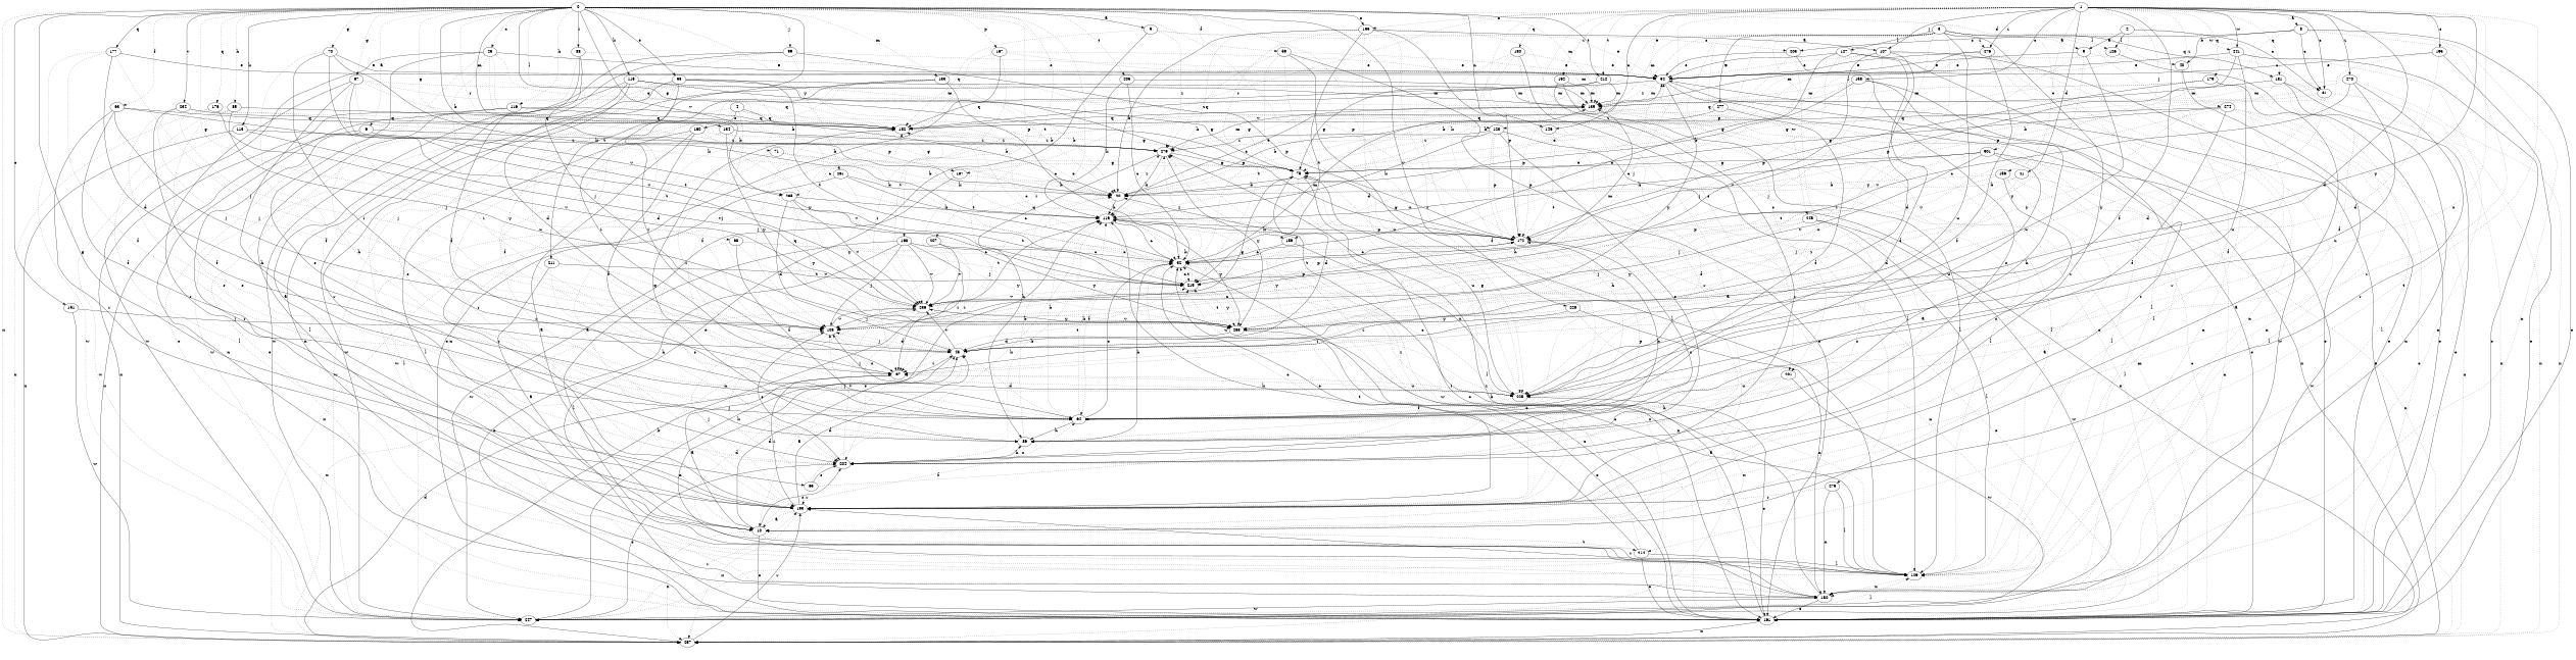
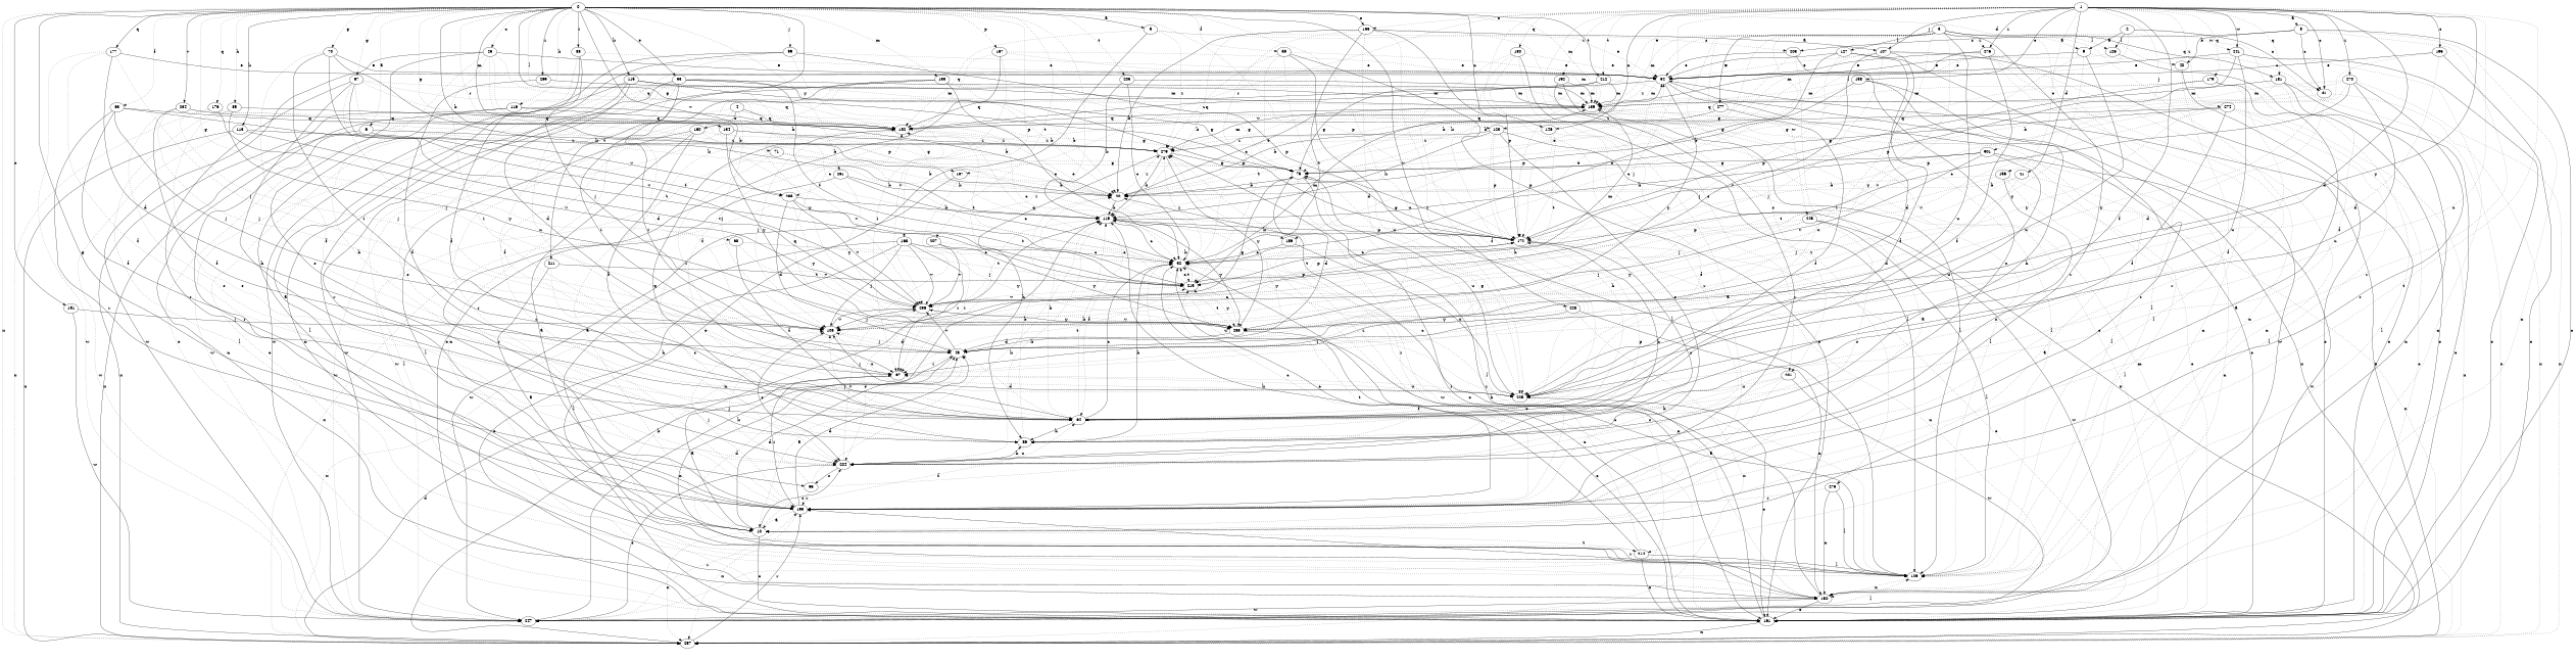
  strict digraph {
    edge [style=dotted]
    0
    5
    6
    20
    25
    40
    53
    59
    63
    65
    67
    68
    70
    71
    75
    85
    88
    97
    99
    113
    115
    116
    123
    133
    134
    139
    146
    151
    155
    167
    168
    172
    176
    177
    187
    205
    207
    211
    212
    225
    228
    234
    235
    257
    261
+   269
    54
    279
    182
    161
    203
    193
    119
    247
    204
    86
    129
    64
    268
    150
    215
    108
    32
    236
    43
    10
    107
    1
    8
    31
    41
    n72 [label=901]
    156
    158
    179
    180
    181
    192
    195
    201
    214
    241
    270
    274
    275
    276
    2
    9
    126
    3
    127
    159
    245
    277
    4
    160
    0 -> 5 [label=a style=solid]
    0 -> 6 [label=a]
    0 -> 20 [label=b style=solid]
    0 -> 25 [label=c]
    0 -> 40 [label=d]
    0 -> 53 [label=e style=solid]
    0 -> 59 [label=f]
    0 -> 63 [label=f]
    0 -> 65 [label=g style=solid]
    0 -> 67 [label=g]
    0 -> 68 [label=g]
    0 -> 70 [label=g]
    0 -> 71 [label=g]
    0 -> 75 [label=g style=solid]
    0 -> 85 [label=h]
    0 -> 88 [label=i style=solid]
    0 -> 97 [label=i]
    0 -> 99 [label=j]
    0 -> 113 [label=k style=solid]
    0 -> 115 [label=k style=solid]
    0 -> 116 [label=k]
    0 -> 123 [label=l]
    0 -> 133 [label=m]
    0 -> 134 [label=m style=solid]
    0 -> 139 [label=m]
    0 -> 146 [label=n style=solid]
    0 -> 151 [label=o style=solid]
    0 -> 155 [label=o style=solid]
    0 -> 167 [label=p]
    0 -> 168 [label=p]
    0 -> 172 [label=p]
    0 -> 176 [label=q]
    0 -> 177 [label=q style=solid]
    0 -> 187 [label=r]
    0 -> 205 [label=t]
    0 -> 207 [label=t]
    0 -> 211 [label=t style=solid]
    0 -> 212 [label=t style=solid]
    0 -> 225 [label=u]
    0 -> 228 [label=v style=solid]
    0 -> 234 [label=v style=solid]
    0 -> 235 [label=v style=solid]
    0 -> 257 [label=x]
    0 -> 261 [label=y]
+   0 -> 269 [label=z style=solid]
    5 -> 54 [label=e]
    5 -> 279 [label=z]
    5 -> 182 [label=q]
    5 -> 161 [label=o style=solid]
    5 -> 203 [label=s]
    6 -> 235 [label=v style=solid]
    6 -> 257 [label=x style=solid]
    6 -> 279 [label=z style=solid]
    6 -> 193 [label=r style=solid]
    20 -> 54 [label=e style=solid]
    20 -> 279 [label=z]
    20 -> 161 [label=o]
    20 -> 119 [label=k style=solid]
    25 -> 20 [label=b]
    25 -> 97 [label=i]
    25 -> 172 [label=p]
    25 -> 54 [label=e style=solid]
    25 -> 182 [label=q]
    25 -> 247 [label=w style=solid]
    25 -> 204 [label=s style=solid]
    25 -> 86 [label=h]
    40 -> 161 [label=o style=solid]
    40 -> 129 [label=l]
    53 -> 97 [label=i style=solid]
    53 -> 139 [label=m style=solid]
    53 -> 172 [label=p style=solid]
    53 -> 247 [label=w]
    53 -> 204 [label=s]
    53 -> 64 [label=f]
    53 -> 268 [label=y]
    53 -> 150 [label=n style=solid]
    53 -> 215 [label=t style=solid]
    59 -> 225 [label=u]
    59 -> 54 [label=e]
    59 -> 279 [label=z]
    59 -> 161 [label=o style=solid]
    59 -> 129 [label=l style=solid]
    59 -> 215 [label=t]
    63 -> 182 [label=q style=solid]
    63 -> 193 [label=r style=solid]
    63 -> 64 [label=f style=solid]
    63 -> 215 [label=t style=solid]
    63 -> 108 [label=j style=solid]
    65 -> 193 [label=r]
    65 -> 119 [label=k]
-   65 -> 204 [label=s style=solid]
+   204 -> 65 [label=s style=solid]
    65 -> 108 [label=j]
    65 -> 32 [label=c]
    67 -> 20 [label=b]
    67 -> 139 [label=m]
    67 -> 182 [label=q]
    67 -> 193 [label=r style=solid]
    67 -> 119 [label=k]
    67 -> 86 [label=h style=solid]
    67 -> 215 [label=t style=solid]
    67 -> 108 [label=j]
    68 -> 204 [label=s]
    68 -> 64 [label=f style=solid]
    68 -> 215 [label=t]
    68 -> 32 [label=c]
    68 -> 236 [label=v]
    70 -> 97 [label=i style=solid]
    70 -> 54 [label=e style=solid]
    70 -> 119 [label=k style=solid]
    70 -> 64 [label=f]
    70 -> 236 [label=v style=solid]
    71 -> 20 [label=b]
    71 -> 75 [label=g]
    71 -> 97 [label=i]
    71 -> 119 [label=k]
    71 -> 129 [label=l]
    75 -> 20 [label=b style=solid]
    75 -> 225 [label=u style=solid]
    75 -> 161 [label=o style=solid]
    75 -> 247 [label=w]
    75 -> 129 [label=l]
    75 -> 43 [label=d style=solid]
    85 -> 182 [label=q style=solid]
    85 -> 204 [label=s]
    85 -> 129 [label=l]
    85 -> 268 [label=y style=solid]
    88 -> 54 [label=e]
    88 -> 161 [label=o]
    88 -> 64 [label=f style=solid]
    88 -> 108 [label=j style=solid]
    97 -> 225 [label=u]
    97 -> 215 [label=t]
    97 -> 10 [label=a style=solid]
    99 -> 172 [label=p style=solid]
    99 -> 225 [label=u]
    99 -> 54 [label=e]
    99 -> 247 [label=w style=solid]
    99 -> 236 [label=v]
    99 -> 10 [label=a style=solid]
    113 -> 257 [label=x style=solid]
    113 -> 279 [label=z style=solid]
    113 -> 247 [label=w]
    113 -> 236 [label=v style=solid]
    115 -> 20 [label=b]
    115 -> 75 [label=g style=solid]
    115 -> 139 [label=m style=solid]
    115 -> 161 [label=o]
    115 -> 193 [label=r style=solid]
    115 -> 129 [label=l style=solid]
    115 -> 32 [label=c]
    115 -> 43 [label=d style=solid]
    116 -> 20 [label=b style=solid]
    116 -> 257 [label=x style=solid]
    116 -> 182 [label=q style=solid]
    116 -> 150 [label=n style=solid]
    123 -> 172 [label=p]
    123 -> 257 [label=x style=solid]
    123 -> 279 [label=z style=solid]
    123 -> 119 [label=k style=solid]
    123 -> 204 [label=s style=solid]
    123 -> 86 [label=h]
    133 -> 20 [label=b]
    133 -> 75 [label=g]
    133 -> 97 [label=i style=solid]
    133 -> 139 [label=m]
    133 -> 247 [label=w style=solid]
    133 -> 150 [label=n]
    133 -> 32 [label=c style=solid]
    133 -> 43 [label=d]
    134 -> 75 [label=g]
    134 -> 279 [label=z style=solid]
    134 -> 247 [label=w]
    134 -> 268 [label=y style=solid]
    139 -> 182 [label=q style=solid]
    139 -> 161 [label=o]
    139 -> 129 [label=l]
    139 -> 10 [label=a]
    146 -> 172 [label=p]
    146 -> 279 [label=z]
    146 -> 64 [label=f]
    146 -> 215 [label=t]
    151 -> 247 [label=w style=solid]
    151 -> 108 [label=j style=solid]
    155 -> 20 [label=b style=solid]
    155 -> 97 [label=i]
    155 -> 172 [label=p style=solid]
    155 -> 161 [label=o]
    155 -> 119 [label=k]
    155 -> 215 [label=t style=solid]
    155 -> 32 [label=c]
    155 -> 43 [label=d]
    155 -> 107 [label=a style=solid]
    167 -> 97 [label=i]
    167 -> 139 [label=m]
    167 -> 54 [label=e]
    167 -> 161 [label=o style=solid]
    167 -> 64 [label=f]
    168 -> 97 [label=i style=solid]
    168 -> 161 [label=o style=solid]
    168 -> 129 [label=l style=solid]
    168 -> 268 [label=y]
    168 -> 108 [label=j style=solid]
    168 -> 32 [label=c style=solid]
    168 -> 236 [label=v style=solid]
    172 -> 75 [label=g style=solid]
    172 -> 54 [label=e]
    172 -> 161 [label=o]
    172 -> 119 [label=k style=solid]
    172 -> 204 [label=s style=solid]
    172 -> 86 [label=h style=solid]
    172 -> 150 [label=n]
    172 -> 215 [label=t style=solid]
    172 -> 32 [label=c]
    176 -> 257 [label=x]
    176 -> 182 [label=q]
    176 -> 108 [label=j]
    176 -> 236 [label=v style=solid]
    177 -> 54 [label=e style=solid]
    177 -> 247 [label=w]
    177 -> 64 [label=f]
    177 -> 108 [label=j]
    177 -> 43 [label=d style=solid]
    187 -> 20 [label=b]
    187 -> 247 [label=w style=solid]
    187 -> 150 [label=n]
    205 -> 139 [label=m style=solid]
    205 -> 119 [label=k style=solid]
    205 -> 32 [label=c style=solid]
    207 -> 97 [label=i]
    207 -> 268 [label=y style=solid]
    207 -> 32 [label=c]
    207 -> 236 [label=v style=solid]
    211 -> 86 [label=h]
    211 -> 215 [label=t style=solid]
    211 -> 10 [label=a style=solid]
    212 -> 75 [label=g style=solid]
    212 -> 139 [label=m style=solid]
    212 -> 172 [label=p]
    212 -> 182 [label=q style=solid]
    212 -> 129 [label=l]
    225 -> 75 [label=g]
    225 -> 97 [label=i]
    225 -> 161 [label=o style=solid]
    225 -> 64 [label=f]
    225 -> 108 [label=j style=solid]
    225 -> 32 [label=c]
    228 -> 97 [label=i style=solid]
    228 -> 257 [label=x]
    228 -> 268 [label=y]
    228 -> 150 [label=n style=solid]
    234 -> 20 [label=b]
    234 -> 182 [label=q style=solid]
    234 -> 204 [label=s]
    234 -> 64 [label=f style=solid]
    234 -> 108 [label=j]
    235 -> 257 [label=x]
    235 -> 119 [label=k style=solid]
    235 -> 268 [label=y]
    235 -> 215 [label=t style=solid]
    235 -> 236 [label=v style=solid]
    235 -> 43 [label=d style=solid]
    257 -> 54 [label=e style=solid]
    257 -> 193 [label=r style=solid]
    257 -> 119 [label=k style=solid]
    257 -> 43 [label=d style=solid]
    261 -> 20 [label=b style=solid]
    261 -> 193 [label=r style=solid]
    261 -> 268 [label=y]
    261 -> 32 [label=c style=solid]
+   269 -> 139 [label=m style=solid]
+   269 -> 64 [label=f style=solid]
    54 -> 139 [label=m]
    54 -> 257 [label=x style=solid]
    54 -> 182 [label=q style=solid]
    54 -> 161 [label=o style=solid]
    54 -> 268 [label=y style=solid]
    279 -> 75 [label=g style=solid]
    279 -> 139 [label=m style=solid]
    279 -> 119 [label=k style=solid]
    279 -> 86 [label=h style=solid]
    279 -> 268 [label=y style=solid]
    182 -> 279 [label=z]
    182 -> 215 [label=t]
    182 -> 108 [label=j]
    182 -> 32 [label=c]
    182 -> 10 [label=a]
    161 -> 139 [label=m]
    161 -> 257 [label=x style=solid]
    161 -> 279 [label=z style=solid]
    203 -> 75 [label=g]
    203 -> 225 [label=u]
    203 -> 54 [label=e style=solid]
    203 -> 204 [label=s style=solid]
    193 -> 97 [label=i style=solid]
    193 -> 257 [label=x]
    193 -> 279 [label=z]
    193 -> 215 [label=t]
    193 -> 108 [label=j]
    193 -> 32 [label=c style=solid]
    193 -> 43 [label=d style=solid]
    193 -> 10 [label=a]
    119 -> 172 [label=p style=solid]
    119 -> 64 [label=f]
    119 -> 268 [label=y style=solid]
    119 -> 108 [label=j]
    119 -> 32 [label=c style=solid]
    247 -> 193 [label=r]
    247 -> 119 [label=k style=solid]
    247 -> 204 [label=s style=solid]
    247 -> 129 [label=l]
    204 -> 119 [label=k]
    204 -> 86 [label=h style=solid]
    204 -> 236 [label=v]
    86 -> 20 [label=b]
    86 -> 172 [label=p]
    86 -> 182 [label=q style=solid]
    86 -> 204 [label=s]
    86 -> 108 [label=j]
    129 -> 150 [label=n]
    129 -> 32 [label=c style=solid]
    64 -> 20 [label=b]
    64 -> 119 [label=k]
    64 -> 86 [label=h style=solid]
    64 -> 32 [label=c style=solid]
    64 -> 43 [label=d]
    268 -> 161 [label=o style=solid]
    268 -> 215 [label=t]
    268 -> 32 [label=c]
    268 -> 236 [label=v]
    268 -> 43 [label=d style=solid]
    150 -> 20 [label=b style=solid]
    150 -> 161 [label=o style=solid]
    150 -> 193 [label=r style=solid]
    150 -> 247 [label=w style=solid]
    215 -> 139 [label=m style=solid]
    215 -> 172 [label=p]
    215 -> 182 [label=q]
    215 -> 119 [label=k]
    215 -> 268 [label=y]
    215 -> 32 [label=c]
    215 -> 236 [label=v]
    108 -> 75 [label=g style=solid]
    108 -> 225 [label=u]
    108 -> 204 [label=s style=solid]
    108 -> 236 [label=v style=solid]
    108 -> 43 [label=d]
    32 -> 139 [label=m style=solid]
    32 -> 225 [label=u]
    32 -> 279 [label=z]
    32 -> 161 [label=o style=solid]
    32 -> 86 [label=h style=solid]
    32 -> 150 [label=n]
    32 -> 215 [label=t]
    236 -> 172 [label=p]
    236 -> 257 [label=x]
    236 -> 204 [label=s]
    236 -> 268 [label=y style=solid]
    236 -> 108 [label=j style=solid]
    43 -> 97 [label=i]
    43 -> 182 [label=q]
    43 -> 150 [label=n style=solid]
    43 -> 108 [label=j]
    43 -> 236 [label=v style=solid]
    43 -> 10 [label=a]
    10 -> 257 [label=x]
    10 -> 161 [label=o style=solid]
    10 -> 204 [label=s style=solid]
    10 -> 64 [label=f]
    10 -> 43 [label=d style=solid]
    10 -> 214 [label=t]
    107 -> 20 [label=b]
    107 -> 54 [label=e]
    107 -> 161 [label=o style=solid]
    107 -> 150 [label=n]
    107 -> 108 [label=j]
    107 -> 236 [label=v style=solid]
    107 -> 43 [label=d style=solid]
    1 -> 146 [label=n style=solid]
    1 -> 155 [label=o]
    1 -> 187 [label=r]
    1 -> 212 [label=t]
    1 -> 225 [label=u]
    1 -> 54 [label=e]
    1 -> 64 [label=f style=solid]
    1 -> 268 [label=y style=solid]
    1 -> 108 [label=j]
    1 -> 43 [label=d style=solid]
    1 -> 107 [label=j style=solid]
    1 -> 8 [label=a]
    1 -> 31 [label=c style=solid]
    1 -> 41 [label=d style=solid]
    1 -> n72 [label=j]
    1 -> 156 [label=o]
    1 -> 158 [label=o style=solid]
    1 -> 179 [label=q]
    1 -> 180 [label=q]
    1 -> 181 [label=q]
    1 -> 192 [label=r]
    1 -> 195 [label=s style=solid]
    1 -> 201 [label=s]
    1 -> 214 [label=t]
    1 -> 241 [label=w style=solid]
    1 -> 270 [label=z style=solid]
    1 -> 274 [label=z]
    1 -> 275 [label=z]
    1 -> 276 [label=z style=solid]
    8 -> 40 [label=b style=solid]
    8 -> 161 [label=o style=solid]
    8 -> 203 [label=s style=solid]
    8 -> 193 [label=r]
    8 -> 150 [label=n]
    8 -> 31 [label=c style=solid]
    31 -> 75 [label=g]
    31 -> 257 [label=x]
    31 -> 268 [label=y]
    31 -> 43 [label=d]
    41 -> 20 [label=b]
    41 -> 257 [label=x]
    41 -> 108 [label=j]
    41 -> 43 [label=d]
    n72 -> 75 [label=g style=solid]
    n72 -> 225 [label=u style=solid]
    n72 -> 119 [label=k style=solid]
    n72 -> 247 [label=w style=solid]
    n72 -> 150 [label=n]
    n72 -> 215 [label=t]
    n72 -> 236 [label=v style=solid]
    156 -> 20 [label=b]
    156 -> 204 [label=s style=solid]
    156 -> 129 [label=l]
    156 -> 108 [label=j]
    156 -> 10 [label=a]
    158 -> 20 [label=b style=solid]
    158 -> 139 [label=m]
    158 -> 279 [label=z]
    158 -> 193 [label=r style=solid]
    158 -> 86 [label=h style=solid]
    158 -> 32 [label=c]
    179 -> 75 [label=g]
    179 -> 139 [label=m]
    179 -> 172 [label=p style=solid]
    179 -> 129 [label=l]
    179 -> 64 [label=f]
    179 -> 10 [label=a style=solid]
    180 -> 54 [label=e]
    180 -> 193 [label=r]
    180 -> 86 [label=h]
    180 -> 129 [label=l style=solid]
    180 -> 64 [label=f]
    180 -> 10 [label=a]
    181 -> 139 [label=m style=solid]
    181 -> 257 [label=x]
    181 -> 161 [label=o style=solid]
    181 -> 268 [label=y]
    181 -> 150 [label=n style=solid]
    192 -> 139 [label=m style=solid]
    192 -> 193 [label=r style=solid]
    192 -> 129 [label=l style=solid]
    195 -> 20 [label=b]
    195 -> 54 [label=e style=solid]
    195 -> 161 [label=o style=solid]
    195 -> 43 [label=d]
    201 -> 225 [label=u]
    201 -> 247 [label=w style=solid]
    201 -> 204 [label=s]
    201 -> 86 [label=h]
    201 -> 10 [label=a]
    214 -> 279 [label=z]
    214 -> 161 [label=o style=solid]
    214 -> 119 [label=k style=solid]
    214 -> 129 [label=l style=solid]
    214 -> 43 [label=d]
    241 -> 172 [label=p style=solid]
    241 -> 225 [label=u style=solid]
    241 -> 54 [label=e style=solid]
    241 -> 161 [label=o style=solid]
    241 -> 150 [label=n]
    270 -> 139 [label=m]
-   8 -> 172 [label=p]
+   270 -> 172 [label=p]
    270 -> 225 [label=u style=solid]
    270 -> 257 [label=x]
    270 -> 182 [label=q]
    270 -> 193 [label=r style=solid]
    270 -> 32 [label=c style=solid]
    274 -> 75 [label=g style=solid]
    274 -> 257 [label=x]
    274 -> 182 [label=q style=solid]
    274 -> 161 [label=o]
    274 -> 129 [label=l]
    274 -> 64 [label=f style=solid]
    274 -> 236 [label=v]
    275 -> 193 [label=r]
    275 -> 129 [label=l style=solid]
    275 -> 150 [label=n style=solid]
    276 -> 20 [label=b]
    276 -> 139 [label=m style=solid]
    276 -> 54 [label=e style=solid]
    276 -> 193 [label=r]
    276 -> 64 [label=f style=solid]
    276 -> 150 [label=n]
    2 -> 123 [label=l]
    2 -> 64 [label=f]
    2 -> 31 [label=c style=solid]
    2 -> 9 [label=a style=solid]
    2 -> 126 [label=l style=solid]
    9 -> 225 [label=u style=solid]
    9 -> 54 [label=e style=solid]
    9 -> 268 [label=y]
    9 -> 236 [label=v]
    9 -> 31 [label=c]
    126 -> 54 [label=e]
    126 -> 161 [label=o style=solid]
    3 -> 97 [label=i]
    3 -> 139 [label=m]
    3 -> 225 [label=u style=solid]
    3 -> 235 [label=v]
    3 -> 279 [label=z]
    3 -> 193 [label=r style=solid]
    3 -> 119 [label=k]
    3 -> 129 [label=l]
    3 -> 268 [label=y]
    3 -> 150 [label=n]
    3 -> 181 [label=q style=solid]
    3 -> 201 [label=s]
    3 -> 241 [label=w]
    3 -> 276 [label=z]
    3 -> 9 [label=a]
    3 -> 126 [label=l]
    3 -> 127 [label=l style=solid]
    3 -> 159 [label=o]
    3 -> 245 [label=w]
    3 -> 277 [label=z style=solid]
    127 -> 54 [label=e style=solid]
    127 -> 247 [label=w style=solid]
    127 -> 64 [label=f style=solid]
    127 -> 108 [label=j]
    127 -> 32 [label=c style=solid]
    159 -> 225 [label=u style=solid]
    159 -> 268 [label=y]
    159 -> 32 [label=c style=solid]
    245 -> 172 [label=p]
    245 -> 247 [label=w style=solid]
    245 -> 204 [label=s]
    245 -> 129 [label=l style=solid]
    245 -> 268 [label=y]
    245 -> 108 [label=j]
    277 -> 20 [label=b style=solid]
    277 -> 182 [label=q]
    277 -> 129 [label=l]
    277 -> 64 [label=f style=solid]
    4 -> 75 [label=g]
    4 -> 182 [label=q style=solid]
    4 -> 193 [label=r]
    4 -> 247 [label=w]
    4 -> 108 [label=j]
    4 -> 159 [label=o]
    4 -> 160 [label=o style=solid]
    160 -> 279 [label=z]
    160 -> 193 [label=r]
    160 -> 129 [label=l style=solid]
    160 -> 64 [label=f style=solid]
    160 -> 236 [label=v]
    160 -> 10 [label=a style=solid]
  }
